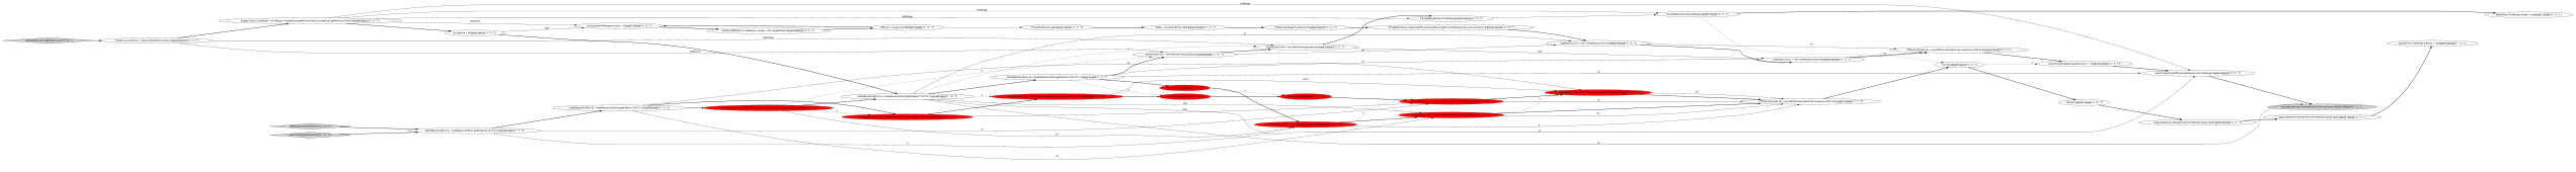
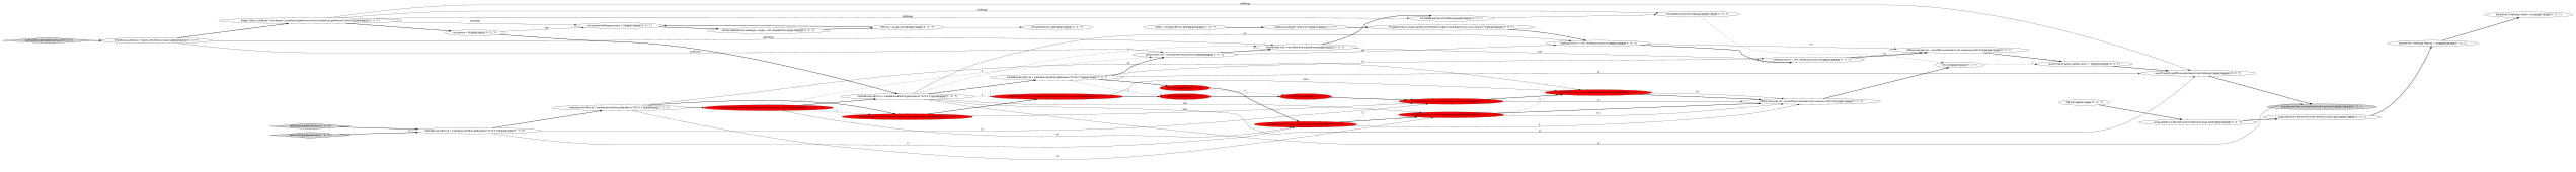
  digraph {
    fontname=Inter
    rankdir=LR
    node [fillcolor=white fontname=Inter shape=ellipse style=filled]
    edge [fontname=Inter style=bold]
    n1 [fillcolor=lightgray label="testFromMismatchedMerkleTrees['0', '0', '1']" shape=diamond]
    n2 [label="IPartitioner partitioner = Murmur3Partitioner.instance@@@3@@@['0', '0', '1']"]
    n3 [label="Range<Token> fullRange = new Range<>(partitioner.getMinimumToken(),partitioner.getMinimumToken())@@@4@@@['0', '0', '1']"]
    n4 [label="MerkleTrees mt2 = new MerkleTrees(partitioner)@@@9@@@['0', '0', '1']"]
    n5 [label="MerkleTrees mt1 = new MerkleTrees(partitioner)@@@8@@@['0', '0', '1']"]
    n6 [fillcolor=red label="MerkleTrees mts1 = new MerkleTrees(Murmur3Partitioner.instance)@@@5@@@['0', '1', '0']"]
    n7 [fillcolor=red label="MerkleTrees mts2 = new MerkleTrees(Murmur3Partitioner.instance)@@@6@@@['0', '1', '0']"]
    n8 [fillcolor=red label="TreeResponse tr1 = new TreeResponse(a1,mts1)@@@9@@@['0', '1', '0']"]
    n9 [fillcolor=red label="TreeResponse tr2 = new TreeResponse(a2,mts2)@@@10@@@['0', '1', '0']"]
    n10 [fillcolor=red label="mts1.init()@@@7@@@['0', '1', '0']"]
    n11 [label="DifferenceHolder dh = new DifferenceHolder(Lists.newArrayList(tr1,tr2))@@@11@@@['1', '1', '0']"]
    n12 [label="mt2.addMerkleTree(32,fullRange)@@@11@@@['0', '0', '1']"]
    n13 [label="mt1.maxsize(fullRange,maxsize + 2)@@@18@@@['0', '0', '1']"]
    n14 [label="int maxsize = 16@@@5@@@['0', '0', '1']"]
    n15 [label="mt1.addMerkleTree(32,fullRange)@@@10@@@['0', '0', '1']"]
    n16 [label="assertTrue(dh.hasDifferenceBetween(a1,a2,fullRange))@@@29@@@['0', '0', '1']"]
    n17 [label="mt1.init()@@@12@@@['1', '1', '1']"]
    n18 [label="Iterator<MerkleTree.TreeRange> ranges = mt1.rangeIterator()@@@19@@@['0', '0', '1']"]
    n19 [label="InetAddressAndPort a1 = InetAddressAndPort.getByName(\"127.0.0.1\")@@@6@@@['1', '0', '1']"]
    n20 [fillcolor=lightgray label="assertEquals(Sets.newHashSet(a1),dh.keyHosts())@@@30@@@['0', '0', '1']"]
    n21 [label="mt2.init()@@@13@@@['0', '0', '1']"]
    n22 [label="assertTrue(dh.get(a1).get(a2).size() == 1)@@@28@@@['0', '0', '1']"]
    n23 [fillcolor=red label="mts2.init()@@@8@@@['0', '1', '0']"]
    n24 [label="range.addAll(new MerkleTreesTest.HIterator(range.right))@@@15@@@['0', '0', '1']"]
    n25 [label="MerkleTree.TreeRange leftmost = null@@@16@@@['0', '0', '1']"]
    n26 [label="MerkleTree.TreeRange middle = null@@@17@@@['0', '0', '1']"]
    n27 [label="range.addAll(new MerkleTreesTest.HIterator(range.right))@@@14@@@['0', '0', '1']"]
    n28 [label="TreeResponse tr1 = new TreeResponse(a1,mt1)@@@25@@@['0', '0', '1']"]
    n29 [label="InetAddressAndPort a2 = InetAddressAndPort.getByName(\"127.0.0.2\")@@@7@@@['1', '0', '1']"]
    n30 [fillcolor=red label="TreeResponse tr2 = new TreeResponse(a2,mt2)@@@10@@@['1', '0', '0']"]
    n31 [label="TreeResponse tr2 = new TreeResponse(a2,mt2)@@@26@@@['0', '0', '1']"]
    n32 [label="DifferenceHolder dh = new DifferenceHolder(Lists.newArrayList(tr1,tr2))@@@27@@@['0', '0', '1']"]
    n33 [fillcolor=red label="mt2.init()@@@8@@@['1', '0', '0']"]
    n34 [fillcolor=red label="TreeResponse tr1 = new TreeResponse(a1,mt1)@@@9@@@['1', '0', '0']"]
    n35 [label="mt1.get(partitioner.midpoint(leftmost.left,leftmost.right)).hash(digest(\"even more arbitrary!\"))@@@24@@@['0', '0', '1']"]
    n36 [fillcolor=lightgray label="testFromEmptyMerkleTrees['1', '0', '0']" shape=diamond]
    n37 [label="InetAddressAndPort a1 = InetAddressAndPort.getByName(\"127.0.0.1\")@@@3@@@['1', '1', '0']"]
    n38 [label="InetAddressAndPort a2 = InetAddressAndPort.getByName(\"127.0.0.2\")@@@4@@@['1', '1', '0']"]
    n39 [label="leftmost = ranges.next()@@@20@@@['0', '0', '1']"]
    n40 [label="mt1.split(leftmost.right)@@@21@@@['0', '0', '1']"]
    n41 [label="middle = mt1.get(leftmost.right)@@@22@@@['0', '0', '1']"]
    n42 [label="middle.hash(digest(\"arbitrary!\"))@@@23@@@['0', '0', '1']"]
    n43 [fillcolor=lightgray label="testFromEmptyMerkleTrees['0', '1', '0']" shape=diamond]
    n44 [fillcolor=red label="MerkleTrees mt1 = new MerkleTrees(Murmur3Partitioner.instance)@@@5@@@['1', '0', '0']"]
    n1 -> n2
    n2 -> n3
    n2 -> n4 [label=partitioner style=solid]
    n2 -> n5 [label=partitioner style=solid]
    n3 -> n12 [label=fullRange style=solid]
    n3 -> n13 [label=fullRange style=solid]
    n3 -> n14
    n3 -> n15 [label=fullRange style=solid]
    n3 -> n16 [label=fullRange style=solid]
    n4 -> n15
    n4 -> n31 [label=mt2 style=solid]
    n5 -> n4
    n5 -> n28 [label=mt1 style=solid]
    n6 -> n7
    n6 -> n8 [label=mts1 style=solid]
    n7 -> n9 [label=mts2 style=solid]
    n7 -> n10
    n8 -> n9
    n8 -> n11 [label=tr1 style=solid]
    n9 -> n11
    n9 -> n11 [label=tr2 style=solid]
    n10 -> n23
    n11 -> n17
    n12 -> n17 [style=dashed]
    n13 -> n18
    n14 -> n13 [label=mts1 style=solid]
    n14 -> n19
    n15 -> n12 [style=solid]
    n16 -> n20
-   n17 -> n21
    n17 -> n22 [label=0 style=dashed]
    n18 -> n39
    n19 -> n4 [label=0 style=dashed]
    n19 -> n7 [label=0 style=dashed]
    n19 -> n16 [label=a1 style=solid]
    n19 -> n20 [label=a1 style=solid]
    n19 -> n28 [label=a1 style=solid]
    n19 -> n29
    n19 -> n30 [label=mt2 style=solid]
    n21 -> n27
    n22 -> n16
    n23 -> n8
    n24 -> n25
-   n12 -> n26
+   n25 -> n26
    n27 -> n24
    n28 -> n31
    n28 -> n32 [label=tr1 style=solid]
    n29 -> n5
    n29 -> n10 [label=0 style=dashed]
    n29 -> n16 [label=a2 style=solid]
    n29 -> n31 [label=a2 style=solid]
    n29 -> n33
    n30 -> n9 [label=0 style=dashed]
    n30 -> n11
    n30 -> n11 [label=tr2 style=solid]
    n31 -> n32 [label=tr2 style=solid]
    n31 -> n32
    n32 -> n22
    n33 -> n23 [label=0 style=dashed]
    n33 -> n34
    n34 -> n8 [label=0 style=dashed]
    n34 -> n11 [label=tr1 style=solid]
    n34 -> n30
    n35 -> n28
    n36 -> n37
    n37 -> n8 [label=a1 style=solid]
    n37 -> n34 [label=a1 style=solid]
    n37 -> n38
    n38 -> n6
    n38 -> n9 [label=a2 style=solid]
    n38 -> n30 [label=a2 style=solid]
    n38 -> n44
    n39 -> n13
    n39 -> n40 [style=solid]
-   n40 -> n41
    n41 -> n42
    n42 -> n35
    n43 -> n37
    n44 -> n5 [label=0 style=dashed]
    n44 -> n6 [label=0 style=dashed]
    n44 -> n19
    n44 -> n34 [label=mt1 style=solid]
  }
